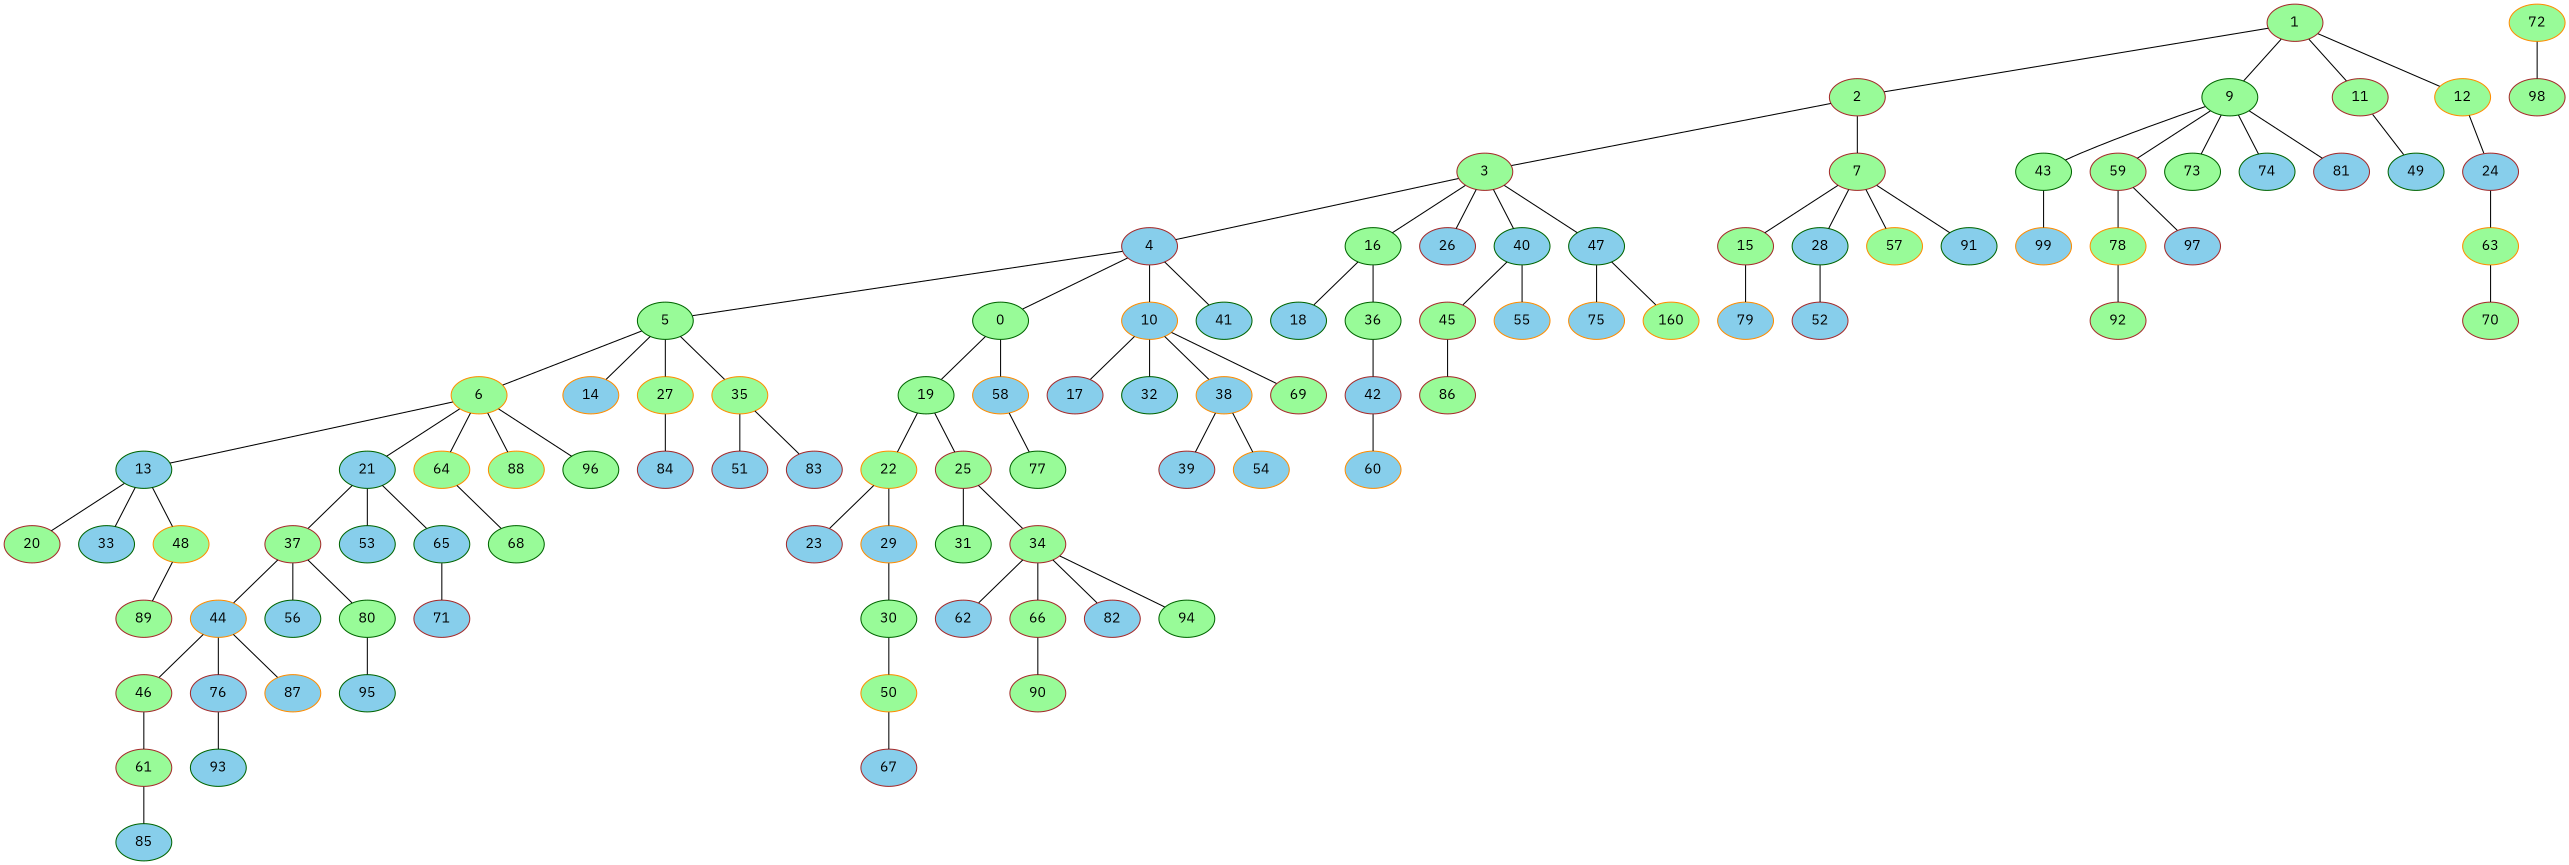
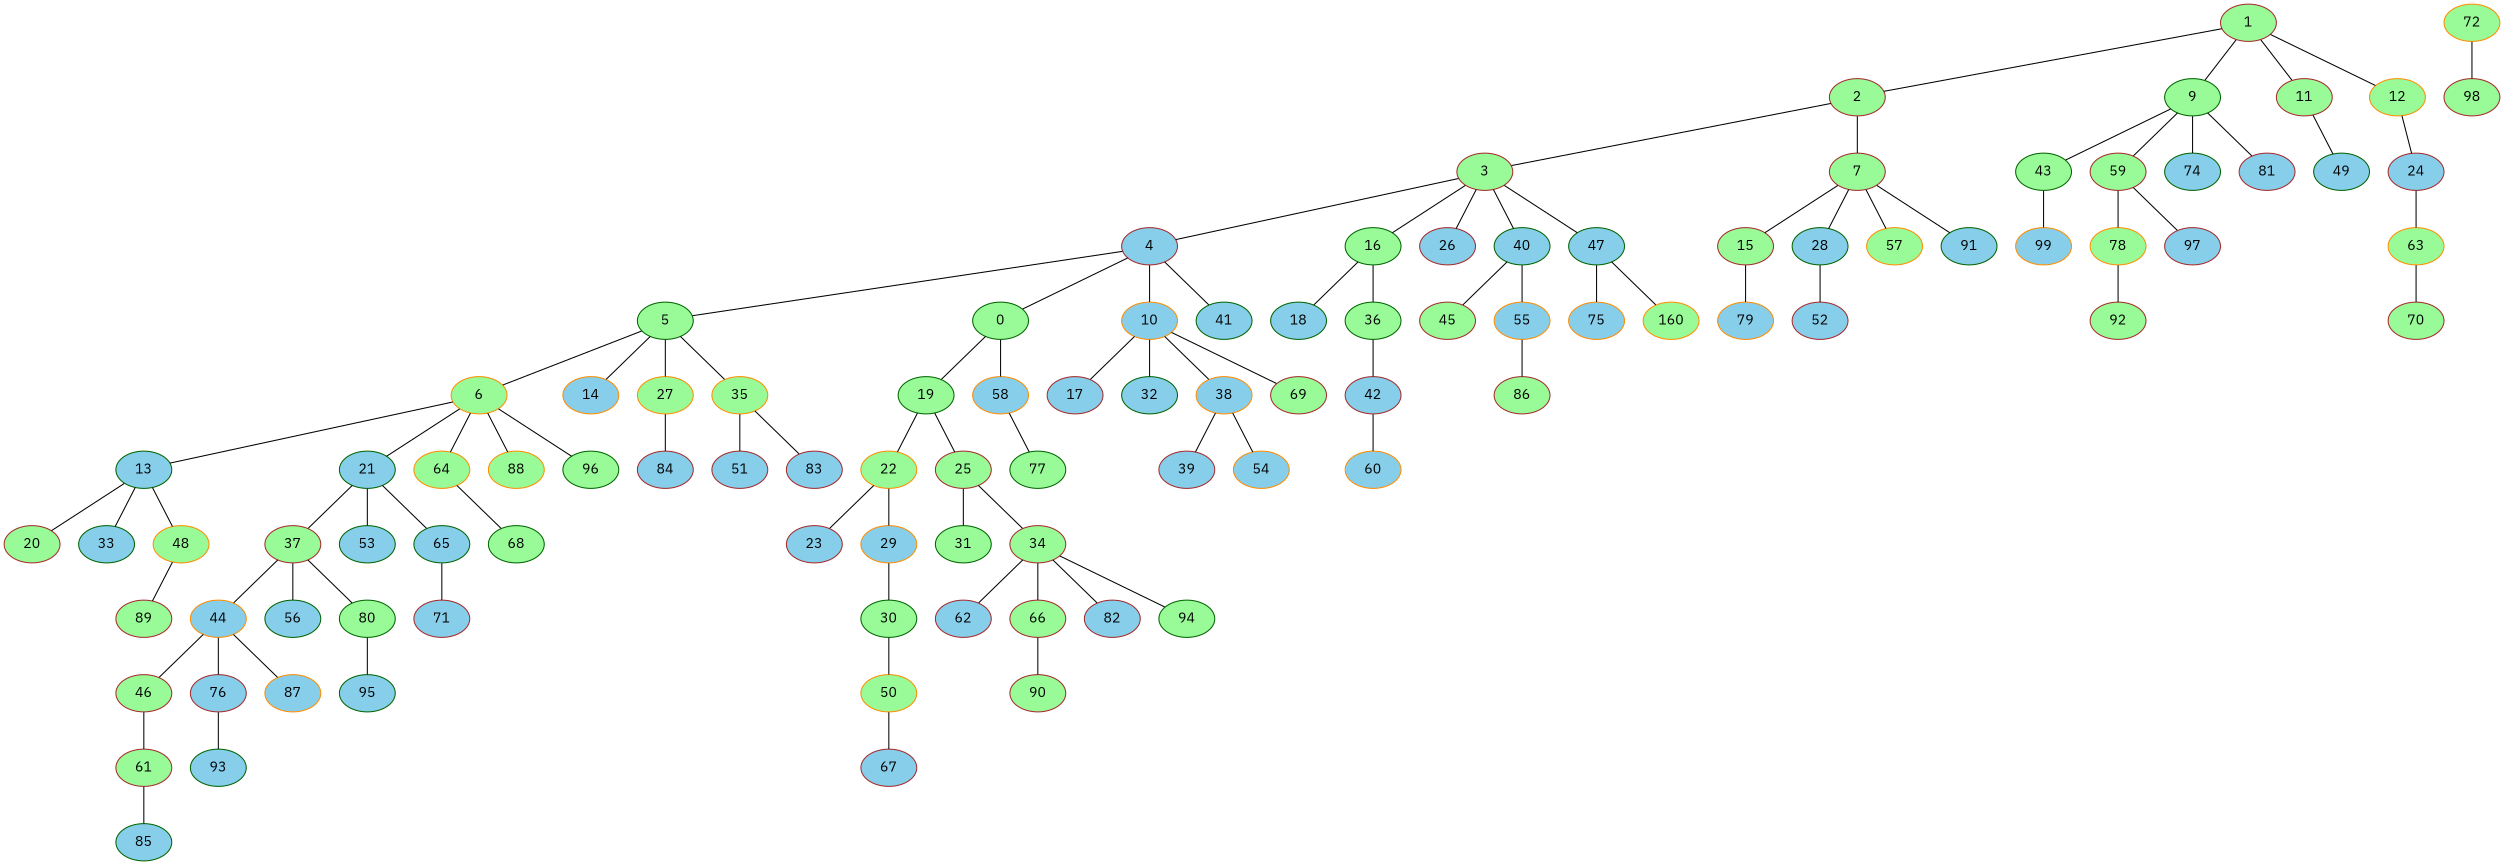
  graph {
    fontname="IBM Plex Sans"
    node [color=brown fillcolor=palegreen fontname="IBM Plex Sans" style=filled]
    edge [fontname="IBM Plex Sans"]
    1
    2
    9 [color=darkgreen]
    11
    12 [color=darkorange]
    3
    7
    43 [color=darkgreen]
    59
-   73 [color=darkgreen]
    74 [color=darkgreen fillcolor=skyblue]
    81 [fillcolor=skyblue]
    49 [color=darkgreen fillcolor=skyblue]
    24 [fillcolor=skyblue]
    4 [fillcolor=skyblue]
    16 [color=darkgreen]
    26 [fillcolor=skyblue]
    40 [color=darkgreen fillcolor=skyblue]
    47 [color=darkgreen fillcolor=skyblue]
    15
    28 [color=darkgreen fillcolor=skyblue]
    57 [color=darkorange]
    91 [color=darkgreen fillcolor=skyblue]
    5 [color=darkgreen]
    n25 [color=darkgreen label=0]
    10 [color=darkorange fillcolor=skyblue]
    41 [color=darkgreen fillcolor=skyblue]
    18 [color=darkgreen fillcolor=skyblue]
    36 [color=darkgreen]
    45
    55 [color=darkorange fillcolor=skyblue]
    75 [color=darkorange fillcolor=skyblue]
    n33 [color=darkorange label=160]
    6 [color=darkorange]
    14 [color=darkorange fillcolor=skyblue]
    27 [color=darkorange]
    35 [color=darkorange]
    19 [color=darkgreen]
    58 [color=darkorange fillcolor=skyblue]
    17 [fillcolor=skyblue]
    32 [color=darkgreen fillcolor=skyblue]
    38 [color=darkorange fillcolor=skyblue]
    69
    13 [color=darkgreen fillcolor=skyblue]
    21 [color=darkgreen fillcolor=skyblue]
    64 [color=darkorange]
    88 [color=darkorange]
    96 [color=darkgreen]
    84 [fillcolor=skyblue]
    51 [fillcolor=skyblue]
    83 [fillcolor=skyblue]
    20
    33 [color=darkgreen fillcolor=skyblue]
    48 [color=darkorange]
    37
    53 [color=darkgreen fillcolor=skyblue]
    65 [color=darkgreen fillcolor=skyblue]
    68 [color=darkgreen]
    79 [color=darkorange fillcolor=skyblue]
    52 [fillcolor=skyblue]
    22 [color=darkorange]
    25
    77 [color=darkgreen]
    99 [color=darkorange fillcolor=skyblue]
    78 [color=darkorange]
    97 [fillcolor=skyblue]
    39 [fillcolor=skyblue]
    54 [color=darkorange fillcolor=skyblue]
    63 [color=darkorange]
    89
    42 [fillcolor=skyblue]
    23 [fillcolor=skyblue]
    29 [color=darkorange fillcolor=skyblue]
    31 [color=darkgreen]
    34
    44 [color=darkorange fillcolor=skyblue]
    56 [color=darkgreen fillcolor=skyblue]
    80 [color=darkgreen]
    71 [fillcolor=skyblue]
    30 [color=darkgreen]
    70
    62 [fillcolor=skyblue]
    66
    82 [fillcolor=skyblue]
    94 [color=darkgreen]
    50 [color=darkorange]
    67 [fillcolor=skyblue]
    90
    60 [color=darkorange fillcolor=skyblue]
    46
    76 [fillcolor=skyblue]
    87 [color=darkorange fillcolor=skyblue]
    72 [color=darkorange]
    98
    95 [color=darkgreen fillcolor=skyblue]
    86
    61
    93 [color=darkgreen fillcolor=skyblue]
    85 [color=darkgreen fillcolor=skyblue]
    92
    1 -- 2
    1 -- 9
    1 -- 11
    1 -- 12
    2 -- 3
    2 -- 7
    9 -- 43
    9 -- 59
-   9 -- 73
    9 -- 74
    9 -- 81
    11 -- 49
    12 -- 24
    3 -- 4
    3 -- 16
    3 -- 26
    3 -- 40
    3 -- 47
    7 -- 15
    7 -- 28
    7 -- 57
    7 -- 91
    43 -- 99
    59 -- 78
    59 -- 97
    24 -- 63
    4 -- 5
    4 -- n25
    4 -- 10
    4 -- 41
    16 -- 18
    16 -- 36
    40 -- 45
    40 -- 55
    47 -- 75
    47 -- n33
    15 -- 79
    28 -- 52
    5 -- 6
    5 -- 14
    5 -- 27
    5 -- 35
    n25 -- 19
    n25 -- 58
    10 -- 17
    10 -- 32
    10 -- 38
    10 -- 69
    36 -- 42
-   45 -- 86
+   55 -- 86
    6 -- 13
    6 -- 21
    6 -- 64
    6 -- 88
    6 -- 96
    27 -- 84
    35 -- 51
    35 -- 83
    19 -- 22
    19 -- 25
    58 -- 77
    38 -- 39
    38 -- 54
    13 -- 20
    13 -- 33
    13 -- 48
    21 -- 37
    21 -- 53
    21 -- 65
    64 -- 68
    48 -- 89
    37 -- 44
    37 -- 56
    37 -- 80
    65 -- 71
    22 -- 23
    22 -- 29
    25 -- 31
    25 -- 34
    78 -- 92
    63 -- 70
    42 -- 60
    29 -- 30
    34 -- 62
    34 -- 66
    34 -- 82
    34 -- 94
    44 -- 46
    44 -- 76
    44 -- 87
    80 -- 95
    30 -- 50
    66 -- 90
    50 -- 67
    46 -- 61
    76 -- 93
    72 -- 98
    61 -- 85
  }
